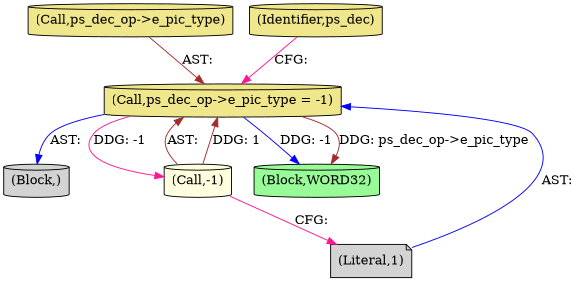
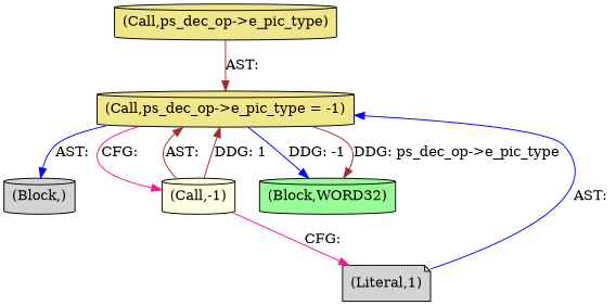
  digraph {
    node [fillcolor=khaki shape=cylinder style=filled]
    edge [color=brown]
    n1 [label="(Call,ps_dec_op->e_pic_type = -1)"]
    n2 [fillcolor=lightyellow label="(Call,-1)"]
    n3 [fillcolor=lightgrey label="(Block,)"]
    n4 [fillcolor=palegreen label="(Block,WORD32)"]
    n5 [fillcolor=lightgrey label="(Literal,1)" shape=note]
    n6 [label="(Call,ps_dec_op->e_pic_type)"]
-   n7 [label="(Identifier,ps_dec)"]
-   n1 -> n2 [color=deeppink label="DDG: -1"]
+   n1 -> n2 [color=deeppink label="CFG: "]
    n1 -> n3 [color=blue label="AST: "]
    n1 -> n4 [color=blue label="DDG: -1"]
    n1 -> n4 [label="DDG: ps_dec_op->e_pic_type"]
    n2 -> n1 [label="AST: "]
    n2 -> n1 [label="DDG: 1"]
    n2 -> n5 [color=deeppink label="CFG: "]
    n5 -> n1 [color=blue label="AST: "]
    n6 -> n1 [label="AST: "]
-   n7 -> n1 [color=deeppink label="CFG: "]
  }
